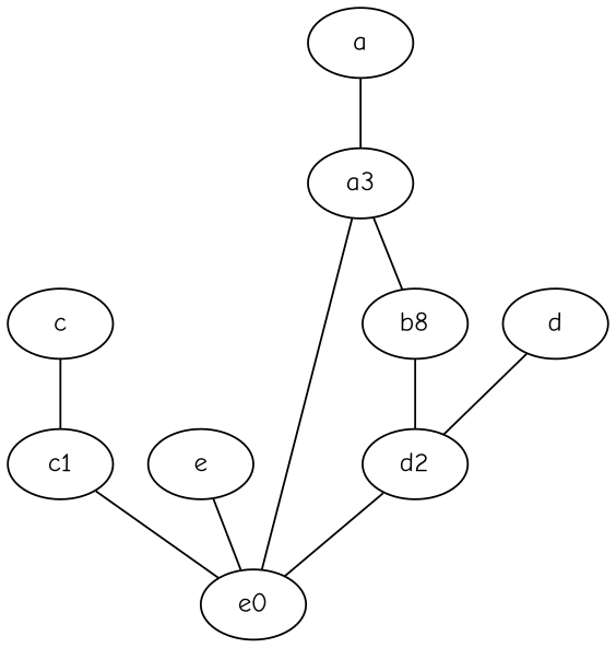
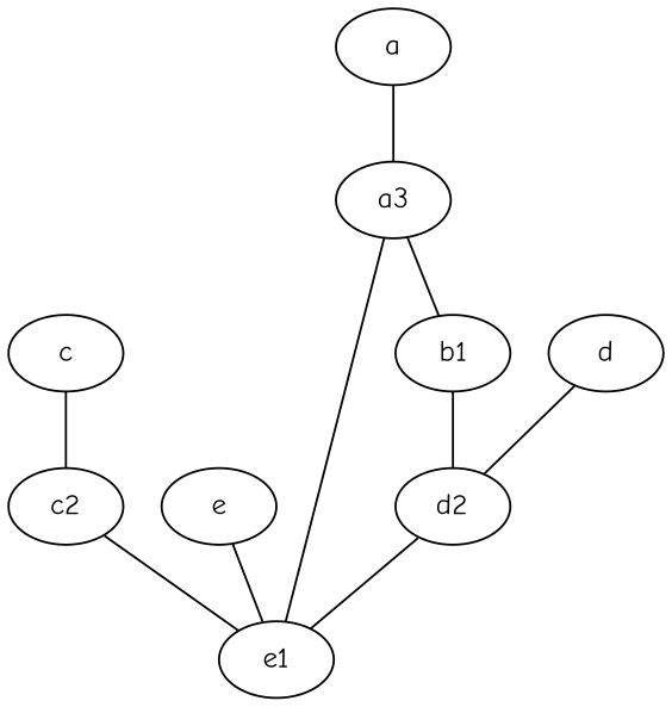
  graph {
    fontname="Comic Neue"
    node [fontname="Comic Neue" labelfontsize=50]
    edge [fontname="Comic Neue"]
    n1 [label=d2]
-   e1 [label=e0]
-   b1 [label=b8]
+   e1
+   b1
    c
-   c1
+   c1 [label=c2]
    e
    d
    n8 [label=a3]
    a
    n1 -- e1
    b1 -- n1
    c -- c1
    c1 -- e1
    e -- e1
    d -- n1
    n8 -- e1
    n8 -- b1
    a -- n8
  }
